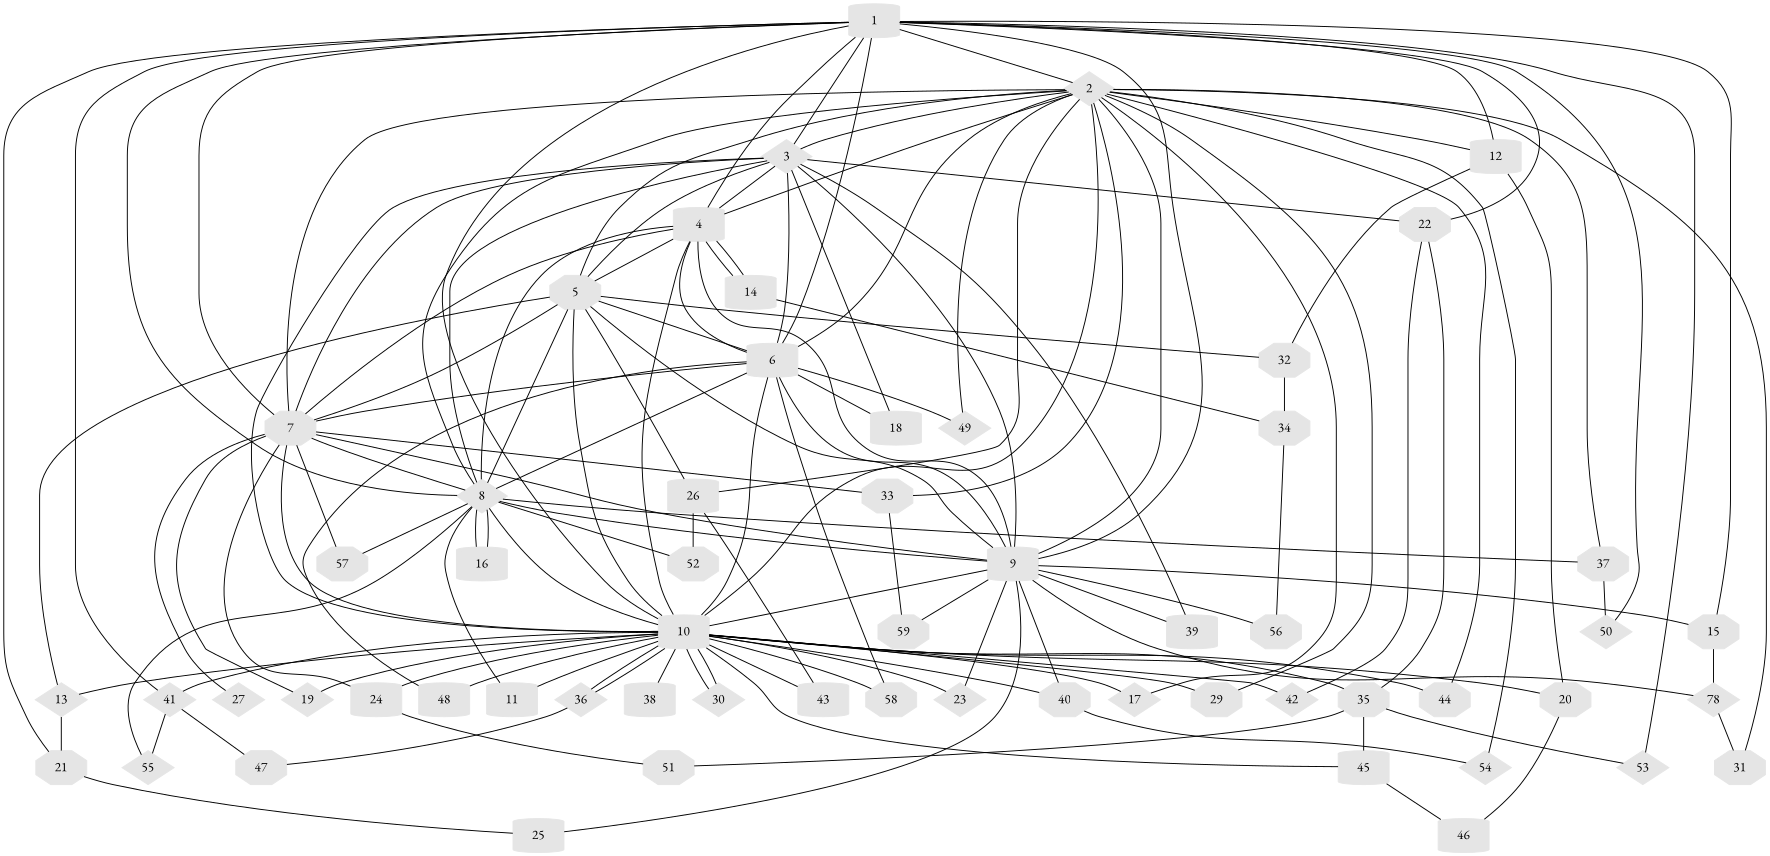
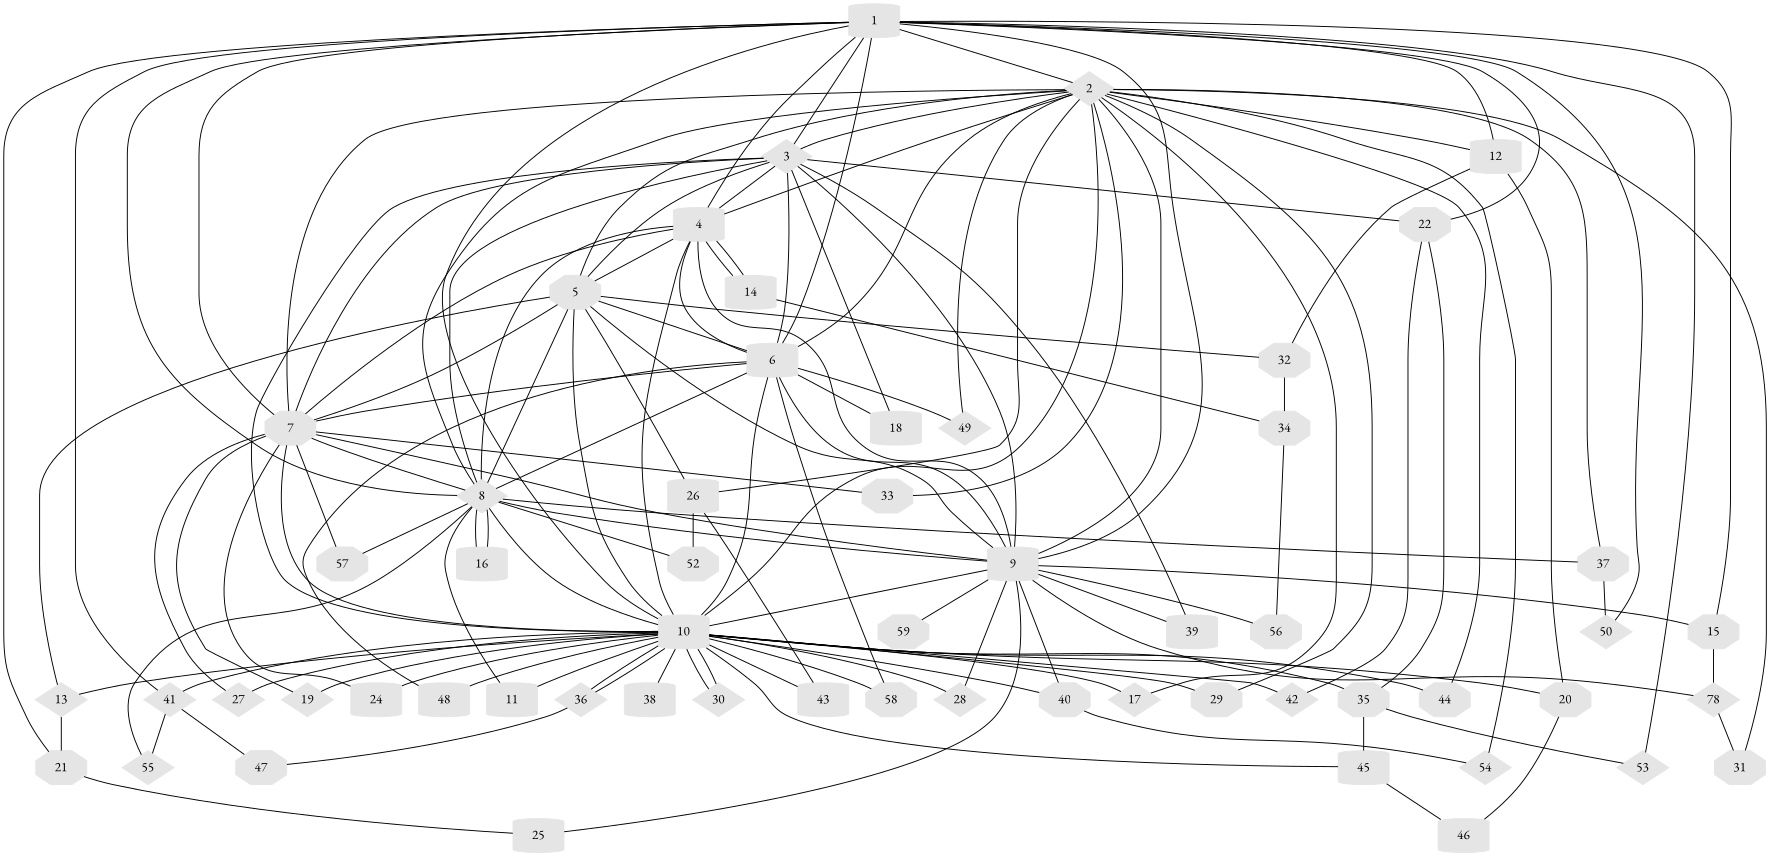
  graph {
    fontname="EB Garamond"
    node [color=gray90 fontname="EB Garamond" shape=octagon style=filled]
    edge [fontname="EB Garamond"]
    1 [shape=cylinder]
    2 [shape=diamond]
    3 [shape=diamond]
    4 [shape=cylinder]
    6 [shape=cylinder]
    7
    8 [shape=diamond]
    9 [shape=cylinder]
    10 [shape=cylinder]
    12 [shape=cylinder]
    15
    21
    22
    41 [shape=diamond]
    50 [shape=diamond]
    53 [shape=diamond]
    5
    17 [shape=diamond]
    26 [shape=cylinder]
    29
    31
    33
    37
    44
    49 [shape=diamond]
    54 [shape=diamond]
    18 [shape=cylinder]
    39 [shape=cylinder]
    14 [shape=cylinder]
    13 [shape=diamond]
    32
    48 [shape=cylinder]
    58
    19 [shape=diamond]
    24 [shape=cylinder]
    27 [shape=diamond]
    57
    11 [shape=cylinder]
    16 [shape=cylinder]
    52
    55 [shape=diamond]
-   23 [shape=diamond]
+   23 [shape=diamond label=28]
    25 [shape=cylinder]
    n44 [label=78 shape=diamond]
    40
    56
    59
    38 [shape=cylinder]
    20
    30 [shape=diamond]
    35
    36 [shape=diamond]
    42 [shape=diamond]
    43 [shape=cylinder]
    45 [shape=cylinder]
    47
    34
-   51
    46 [shape=cylinder]
    1 -- 2
    1 -- 3
    1 -- 4
    1 -- 6
    1 -- 7
    1 -- 8
    1 -- 9
    1 -- 10
    1 -- 12
    1 -- 15
    1 -- 21
    1 -- 22
    1 -- 41
    1 -- 50
    1 -- 53
    2 -- 3
    2 -- 4
    2 -- 6
    2 -- 7
    2 -- 8
    2 -- 9
    2 -- 10
    2 -- 12
    2 -- 5
    2 -- 17
    2 -- 26
    2 -- 29
    2 -- 31
    2 -- 33
    2 -- 37
    2 -- 44
    2 -- 49
    2 -- 54
    3 -- 4
    3 -- 6
    3 -- 7
    3 -- 8
    3 -- 9
    3 -- 10
    3 -- 22
    3 -- 5
    3 -- 18
    3 -- 39
    4 -- 6
    4 -- 7
    4 -- 8
    4 -- 9
    4 -- 10
    4 -- 5
    4 -- 14
    4 -- 14
    6 -- 7
    6 -- 8
    6 -- 9
    6 -- 10
    6 -- 49
    6 -- 18
    6 -- 48
    6 -- 58
    7 -- 8
    7 -- 9
    7 -- 10
    7 -- 33
    7 -- 19
    7 -- 24
    7 -- 27
    7 -- 57
    8 -- 9
    8 -- 10
    8 -- 37
    8 -- 57
    8 -- 11
    8 -- 16
    8 -- 16
    8 -- 52
    8 -- 55
    9 -- 10
    9 -- 15
    9 -- 39
    9 -- 23
    9 -- 25
    9 -- n44
    9 -- 40
    9 -- 56
    9 -- 59
    10 -- 41
    10 -- 17
    10 -- 29
    10 -- 44
    10 -- 13
    10 -- 48
    10 -- 58
    10 -- 19
    10 -- 24
+   10 -- 27
    10 -- 11
    10 -- 23
    10 -- 40
    10 -- 38
    10 -- 20
    10 -- 30
    10 -- 30
    10 -- 35
    10 -- 36
    10 -- 36
    10 -- 42
    10 -- 43
    10 -- 45
    12 -- 32
    12 -- 20
    15 -- n44
    21 -- 25
    22 -- 35
    22 -- 42
    41 -- 55
    41 -- 47
    5 -- 6
    5 -- 7
    5 -- 8
    5 -- 9
    5 -- 10
    5 -- 26
    5 -- 13
    5 -- 32
    26 -- 52
    26 -- 43
-   33 -- 59
    37 -- 50
    14 -- 34
    13 -- 21
    32 -- 34
-   24 -- 51
    n44 -- 31
    40 -- 54
    20 -- 46
    35 -- 53
    35 -- 45
-   35 -- 51
    36 -- 47
    45 -- 46
    34 -- 56
  }
